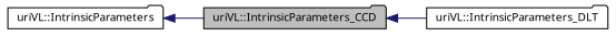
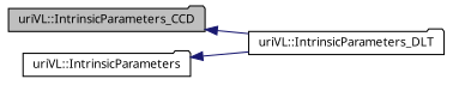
  digraph {
    fontname="Noto Sans"
    rankdir=LR
    node [color=black fillcolor=white fontname="Noto Sans" fontsize=10 shape=folder style=filled]
    edge [color=midnightblue dir=back fontname="Noto Sans" fontsize=10 labelfontname=Helvetica labelfontsize=10 style=solid]
    n1 [fillcolor=grey75 fontcolor=black height=0.2 label="uriVL::IntrinsicParameters_CCD" width=0.4]
    n2 [height=0.2 label="uriVL::IntrinsicParameters_DLT" width=0.4]
    n3 [height=0.2 label="uriVL::IntrinsicParameters" width=0.4]
    n1 -> n2
-   n3 -> n1
+   n3 -> n2
  }
